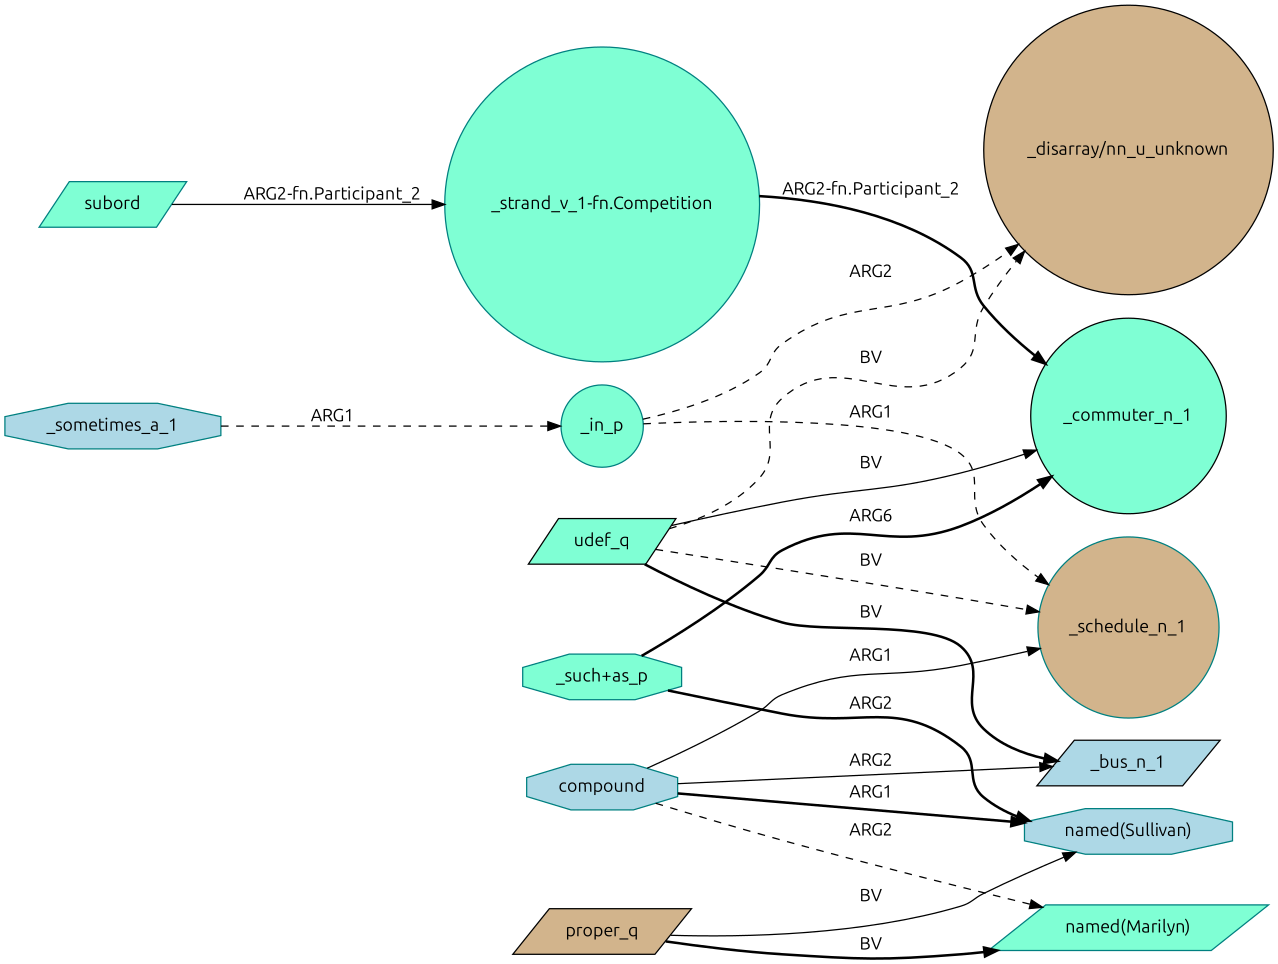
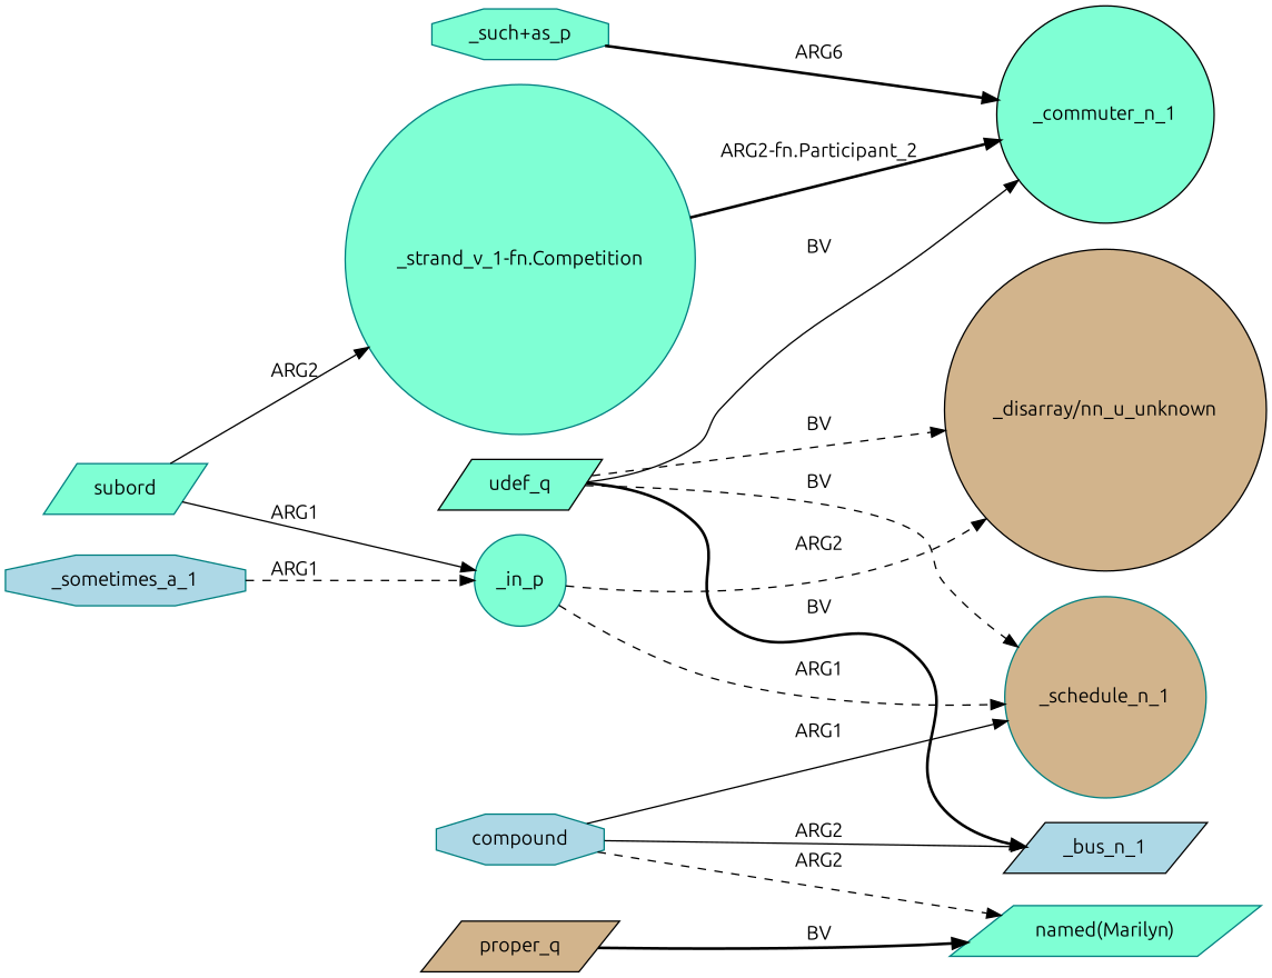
  digraph {
    fontname=Ubuntu
    rankdir=LR
    node [color=teal fillcolor=aquamarine fontname=Ubuntu shape=circle style=filled]
    edge [fontname=Ubuntu style=bold]
    "_such+as_p" [shape=octagon]
    _commuter_n_1 [color=black]
-   "named(Sullivan)" [fillcolor=lightblue shape=octagon]
    _sometimes_a_1 [fillcolor=lightblue shape=octagon]
    _in_p
    "_disarray/nn_u_unknown" [color=black fillcolor=tan]
    _schedule_n_1 [fillcolor=tan]
    proper_q [color=black fillcolor=tan shape=parallelogram]
    "named(Marilyn)" [shape=parallelogram]
    "_strand_v_1-fn.Competition"
    subord [shape=parallelogram]
    udef_q [color=black shape=parallelogram]
    _bus_n_1 [color=black fillcolor=lightblue shape=parallelogram]
    compound [fillcolor=lightblue shape=octagon]
    "_such+as_p" -> _commuter_n_1 [label=ARG6]
-   "_such+as_p" -> "named(Sullivan)" [label=ARG2]
    _sometimes_a_1 -> _in_p [label=ARG1 style=dashed]
    _in_p -> "_disarray/nn_u_unknown" [label=ARG2 style=dashed]
    _in_p -> _schedule_n_1 [label=ARG1 style=dashed]
-   proper_q -> "named(Sullivan)" [label=BV style=solid]
    proper_q -> "named(Marilyn)" [label=BV]
    "_strand_v_1-fn.Competition" -> _commuter_n_1 [label="ARG2-fn.Participant_2"]
-   subord -> "_strand_v_1-fn.Competition" [label="ARG2-fn.Participant_2" style=solid]
+   subord -> _in_p [label=ARG1 style=solid]
+   subord -> "_strand_v_1-fn.Competition" [label=ARG2 style=solid]
    udef_q -> _commuter_n_1 [label=BV style=solid]
    udef_q -> "_disarray/nn_u_unknown" [label=BV style=dashed]
    udef_q -> _schedule_n_1 [label=BV style=dashed]
    udef_q -> _bus_n_1 [label=BV]
-   compound -> "named(Sullivan)" [label=ARG1]
    compound -> _schedule_n_1 [label=ARG1 style=solid]
    compound -> "named(Marilyn)" [label=ARG2 style=dashed]
    compound -> _bus_n_1 [label=ARG2 style=solid]
  }
